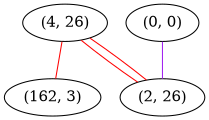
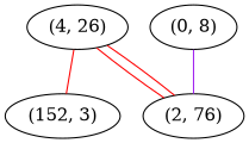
  graph {
    edge [color=red weight=1]
    n1 [label="(4, 26)"]
-   "(152, 3)" [label="(162, 3)"]
-   "(2, 26)"
-   "(0, 0)"
+   "(152, 3)"
+   "(2, 26)" [label="(2, 76)"]
+   "(0, 0)" [label="(0, 8)"]
    n1 -- "(152, 3)"
    n1 -- "(2, 26)"
    n1 -- "(2, 26)"
    "(0, 0)" -- "(2, 26)" [color=purple weight=4]
  }
